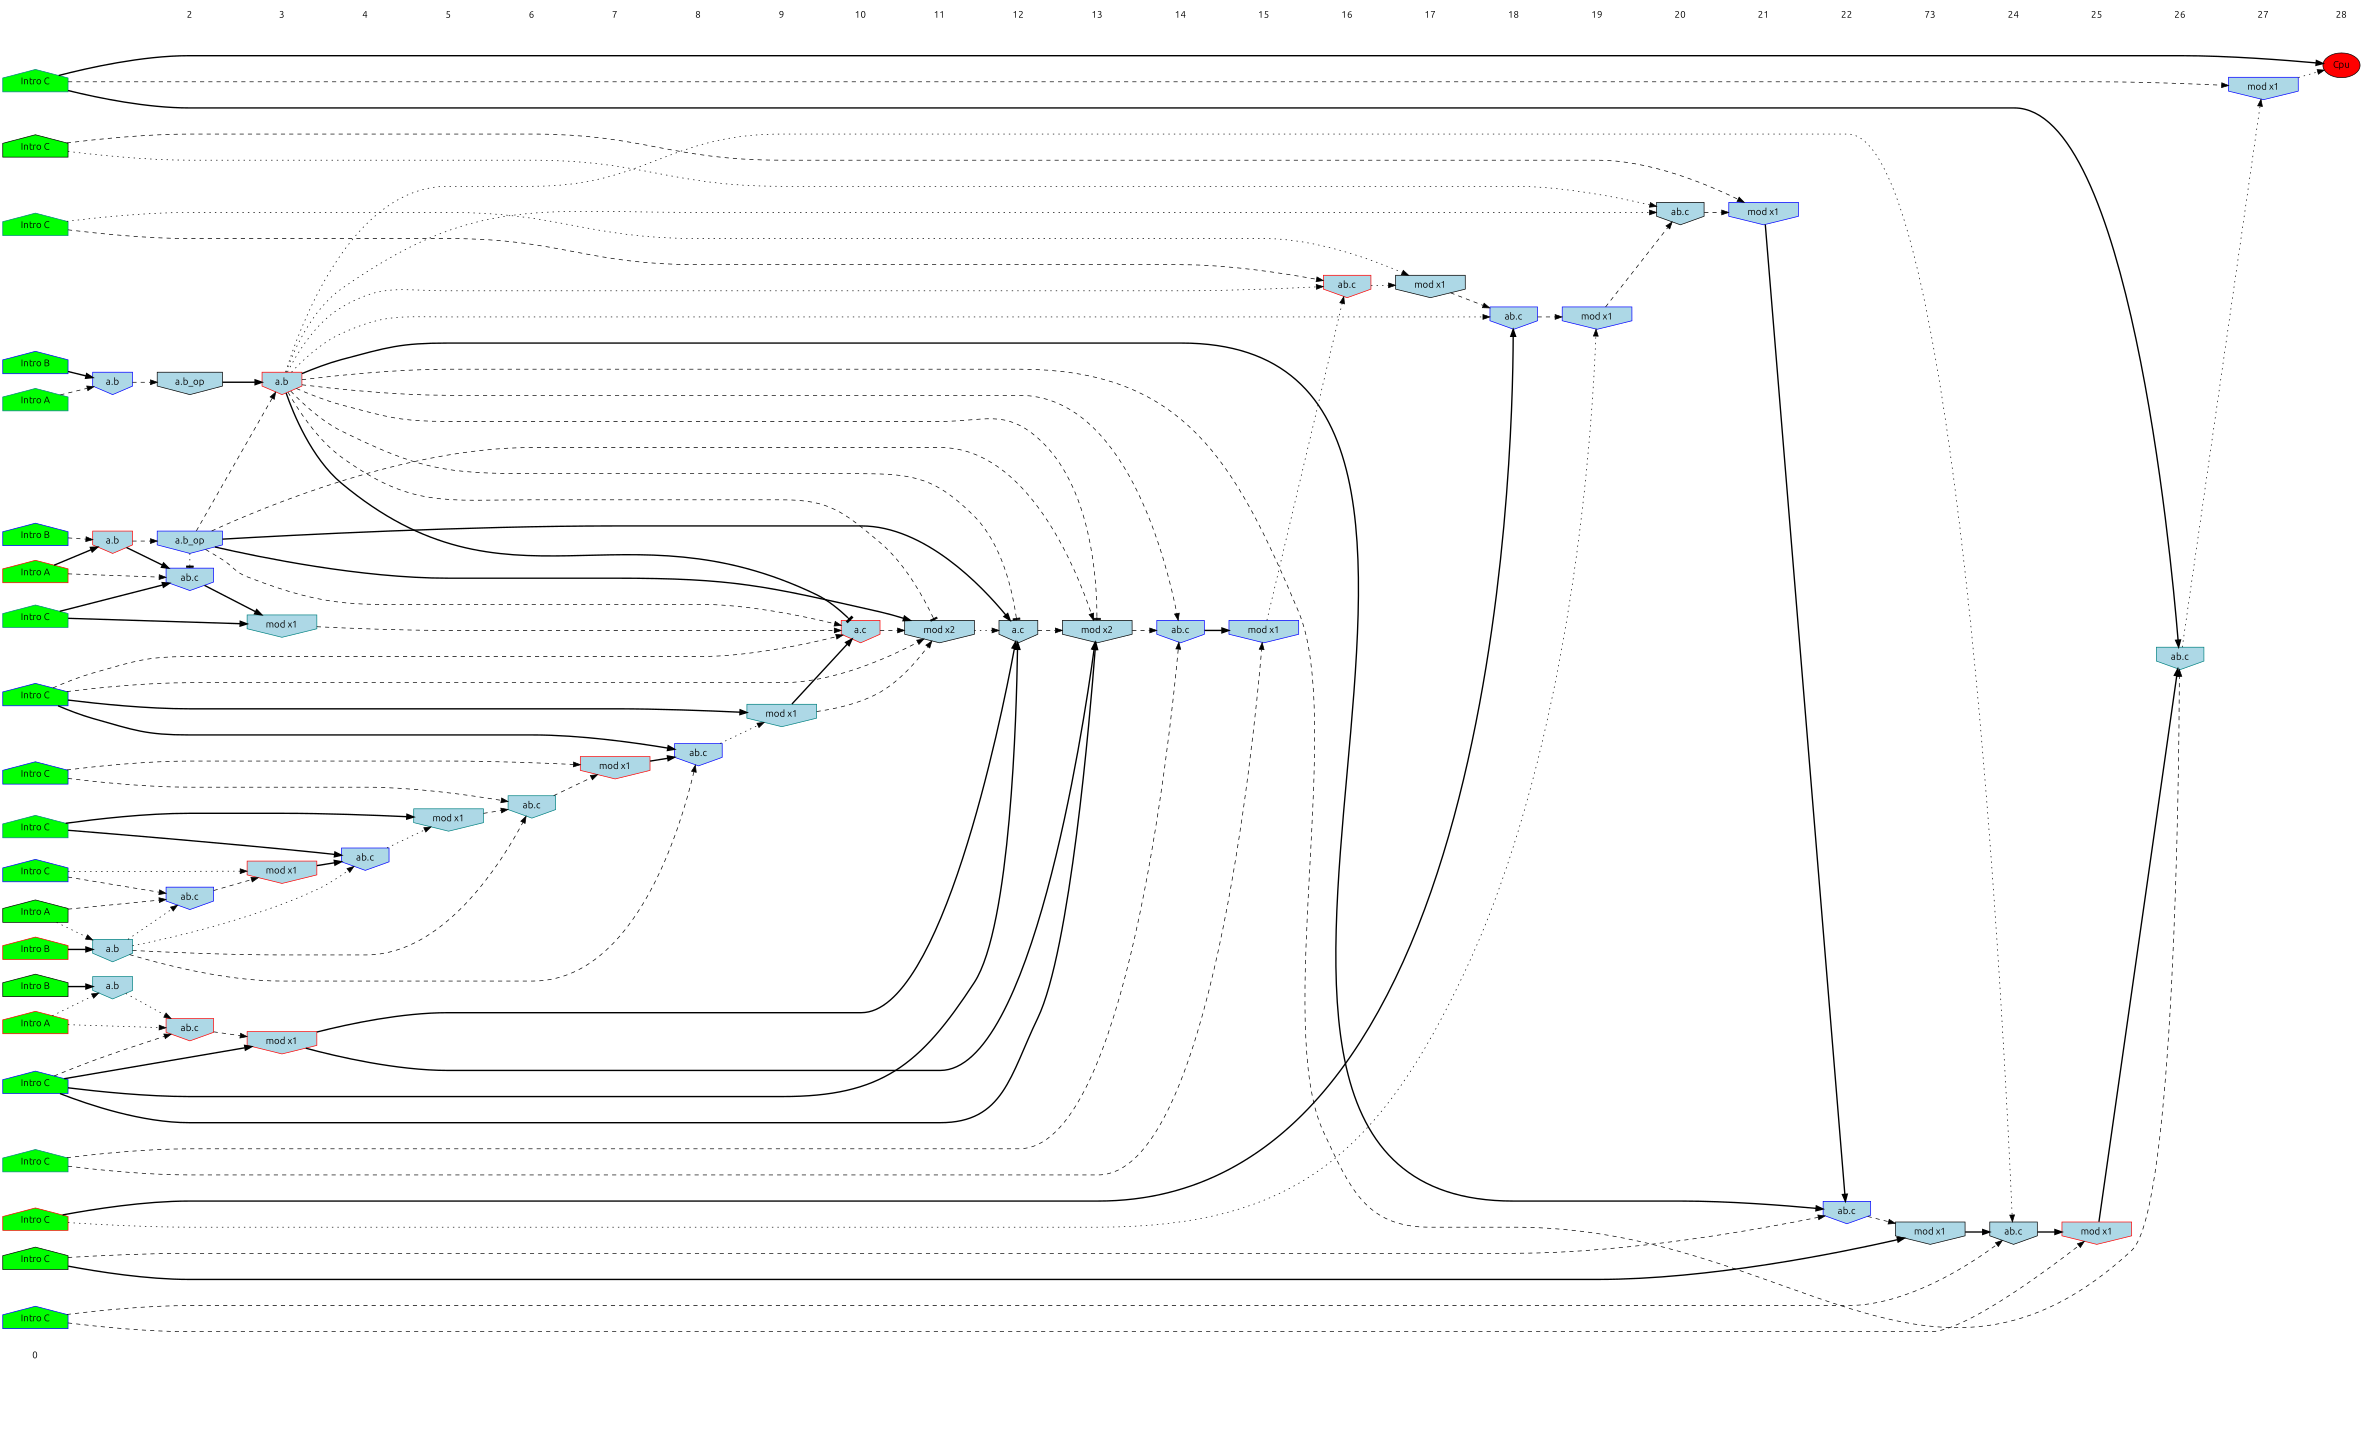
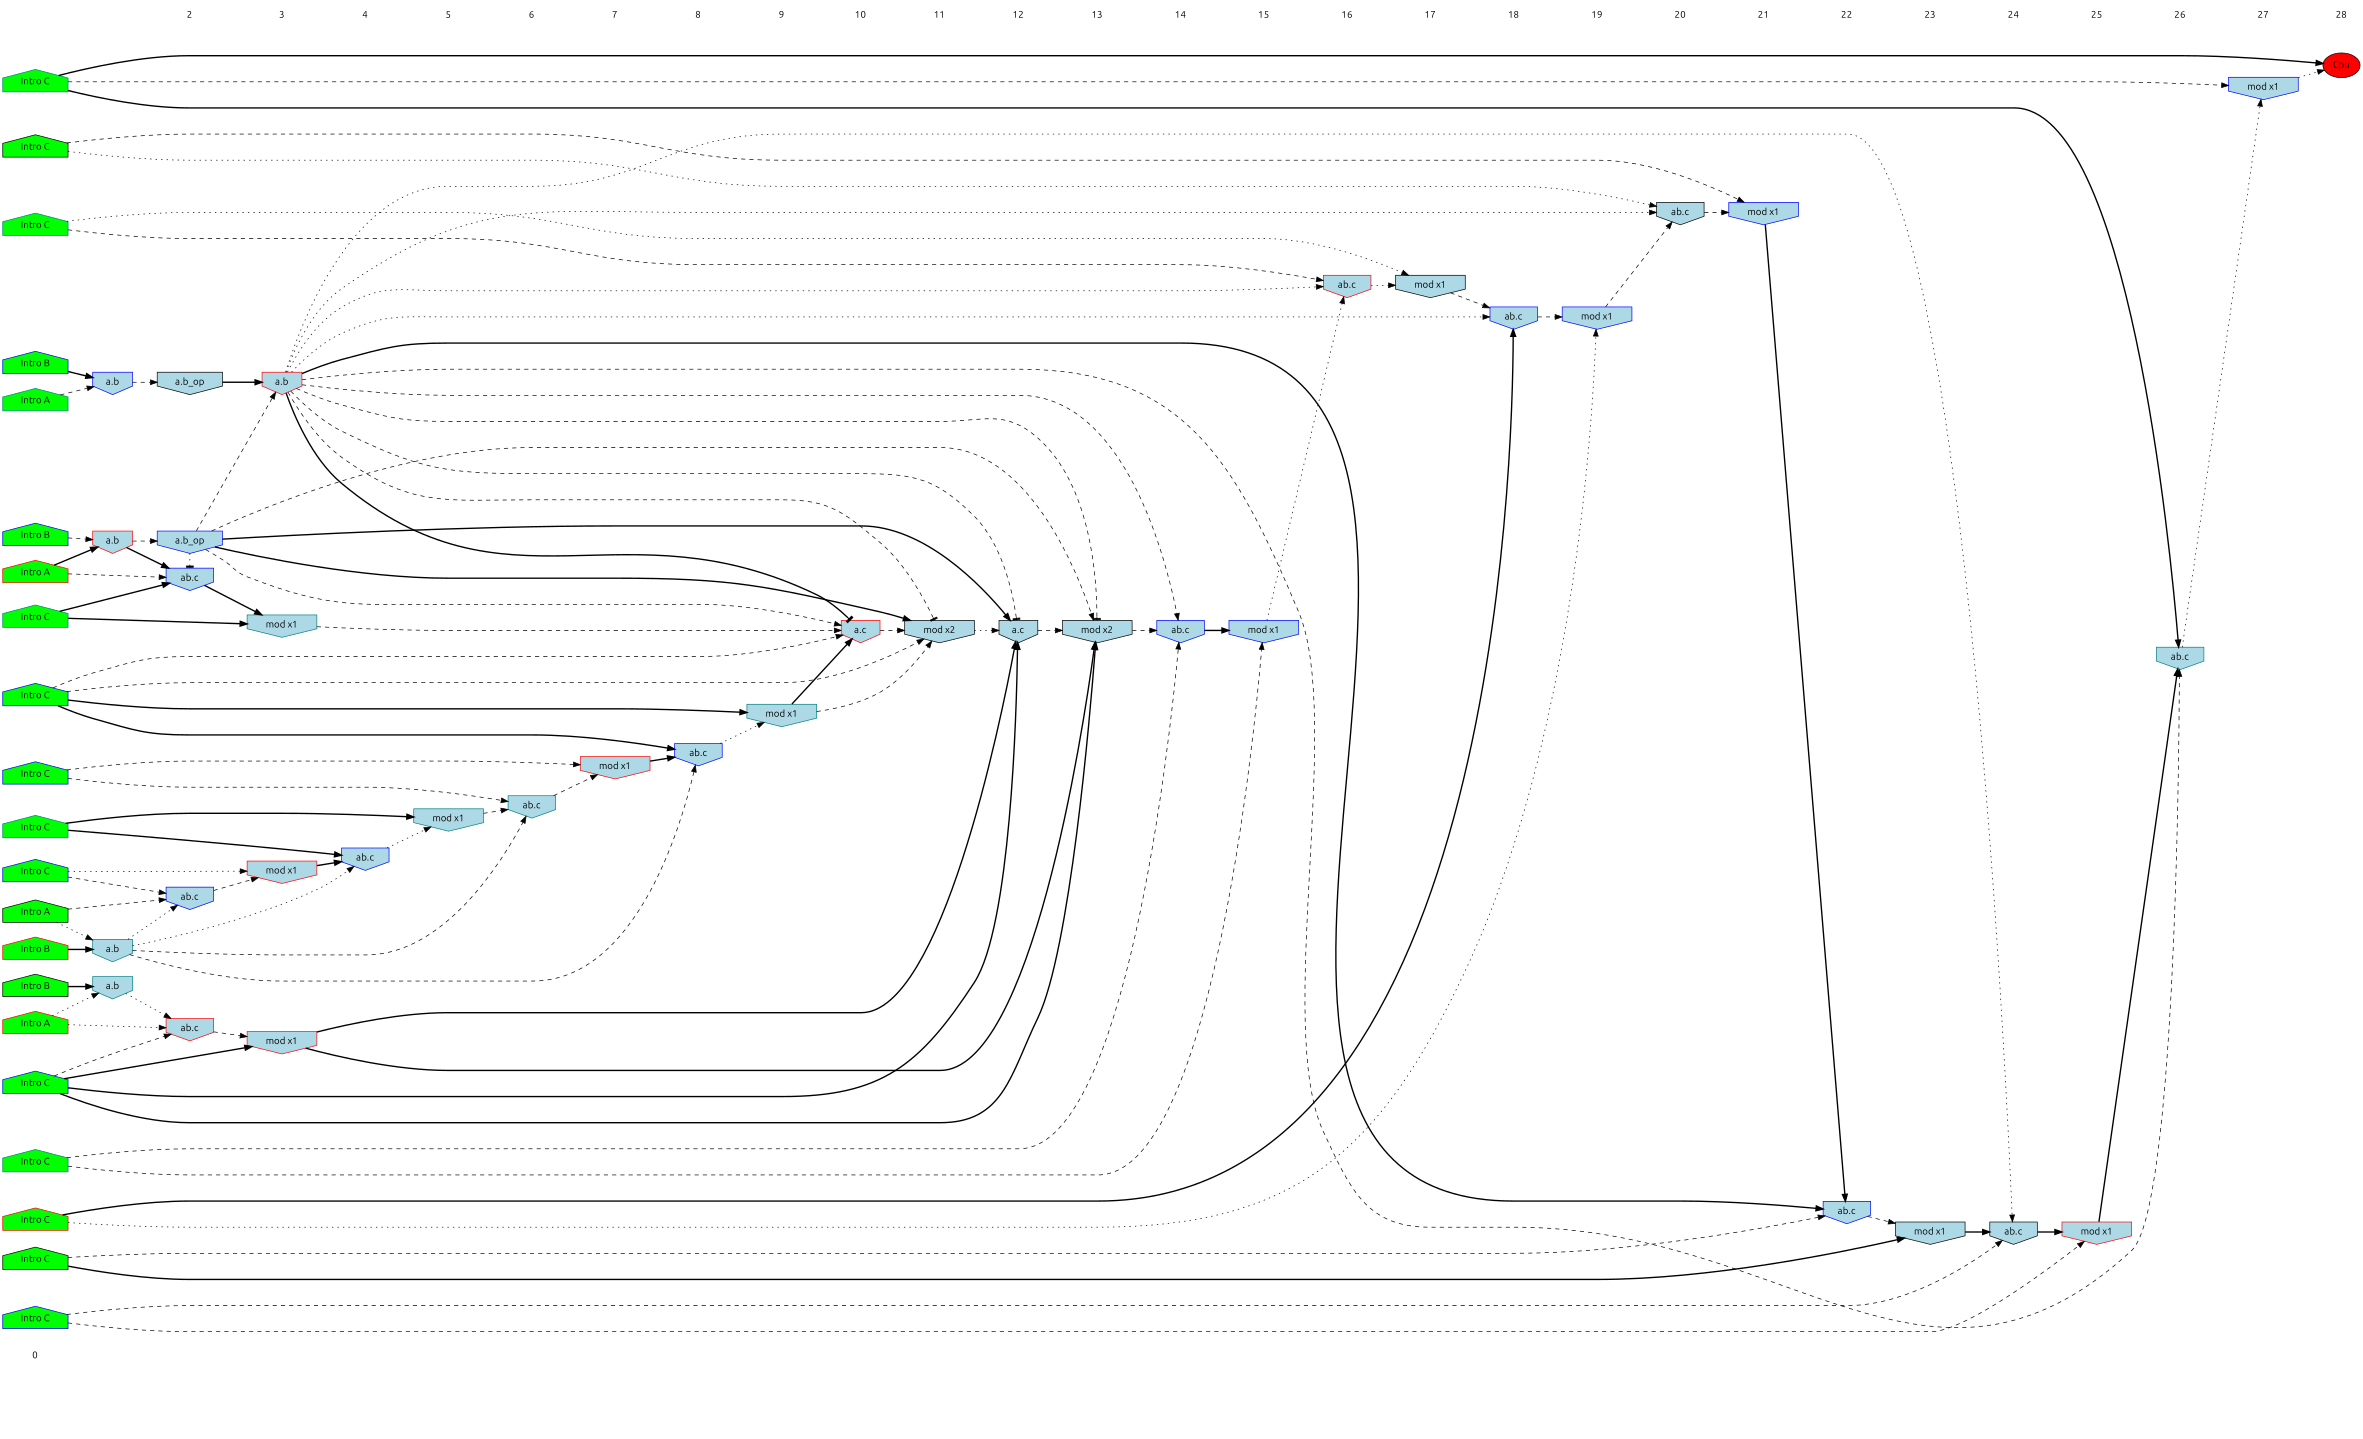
  digraph {
    fontname=Ubuntu
    rankdir=LR
    ranksep=.5
    node [color=blue fontname=Ubuntu shape=invhouse fillcolor=lightblue style=filled]
    edge [fontname=Ubuntu style=dashed]
    0 [color=teal shape=plaintext fillcolor="" style=""]
    n2 [fillcolor=green label="Intro B" shape=house]
    n3 [fillcolor=green label="Intro B" shape=house]
    n4 [color=black fillcolor=green label="Intro A" shape=house]
    n5 [color=teal fillcolor=green label="Intro A" shape=house]
    n6 [color=red fillcolor=green label="Intro B" shape=house]
    n7 [color=red fillcolor=green label="Intro A" shape=house]
    n8 [color=black fillcolor=green label="Intro B" shape=house]
    n9 [color=red fillcolor=green label="Intro A" shape=house]
    n10 [fillcolor=green label="Intro C" shape=house]
    n11 [color=red fillcolor=green label="Intro C" shape=house]
    n12 [fillcolor=green label="Intro C" shape=house]
    n13 [color=teal fillcolor=green label="Intro C" shape=house]
    n14 [fillcolor=green label="Intro C" shape=house]
    n15 [color=teal fillcolor=green label="Intro C" shape=house]
    n16 [fillcolor=green label="Intro C" shape=house]
    n17 [color=black fillcolor=green label="Intro C" shape=house]
    n18 [fillcolor=green label="Intro C" shape=house]
    n19 [color=teal fillcolor=green label="Intro C" shape=house]
    n20 [color=teal fillcolor=green label="Intro C" shape=house]
    n21 [color=black fillcolor=green label="Intro C" shape=house]
    n22 [color=teal fillcolor=green label="Intro C" shape=house]
    n23 [color=red label="a.b"]
    n24 [color=teal label="a.b"]
    n25 [color=teal label="a.b"]
    n26 [label="a.b"]
    2 [color=red shape=plaintext fillcolor="" style=""]
    n28 [label="ab.c"]
    n29 [color=red label="ab.c"]
    n30 [label="ab.c"]
    n31 [label="a.b_op"]
    n32 [color=black label="a.b_op"]
    3 [shape=plaintext fillcolor="" style=""]
    n34 [color=red label="mod x1"]
    n35 [color=red label="mod x1"]
    n36 [color=teal label="mod x1"]
    n37 [color=red label="a.b"]
    4 [shape=plaintext fillcolor="" style=""]
    n39 [label="ab.c"]
    5 [color=red shape=plaintext fillcolor="" style=""]
    n41 [color=teal label="mod x1"]
    6 [shape=plaintext fillcolor="" style=""]
    n43 [color=teal label="ab.c"]
    7 [color=red shape=plaintext fillcolor="" style=""]
    n45 [color=red label="mod x1"]
    8 [shape=plaintext fillcolor="" style=""]
    n47 [label="ab.c"]
    9 [color=teal shape=plaintext fillcolor="" style=""]
    n49 [color=teal label="mod x1"]
    10 [color=red shape=plaintext fillcolor="" style=""]
    n51 [color=red label="a.c"]
    11 [shape=plaintext fillcolor="" style=""]
    n53 [color=black label="mod x2"]
    12 [color=red shape=plaintext fillcolor="" style=""]
    n55 [color=black label="a.c"]
    13 [color=red shape=plaintext fillcolor="" style=""]
    n57 [color=black label="mod x2"]
    14 [color=red shape=plaintext fillcolor="" style=""]
    n59 [label="ab.c"]
    15 [shape=plaintext fillcolor="" style=""]
    n61 [label="mod x1"]
    16 [color=black shape=plaintext fillcolor="" style=""]
    n63 [color=red label="ab.c"]
    17 [color=teal shape=plaintext fillcolor="" style=""]
    n65 [color=black label="mod x1"]
    18 [color=black shape=plaintext fillcolor="" style=""]
    n67 [label="ab.c"]
    19 [color=red shape=plaintext fillcolor="" style=""]
    n69 [label="mod x1"]
    20 [shape=plaintext fillcolor="" style=""]
    n71 [color=black label="ab.c"]
    21 [color=teal shape=plaintext fillcolor="" style=""]
    n73 [label="mod x1"]
    22 [shape=plaintext fillcolor="" style=""]
    n75 [label="ab.c"]
-   23 [color=red shape=plaintext label=73 fillcolor="" style=""]
+   23 [color=red shape=plaintext fillcolor="" style=""]
    n77 [color=black label="mod x1"]
    24 [shape=plaintext fillcolor="" style=""]
    n79 [color=black label="ab.c"]
    25 [shape=plaintext fillcolor="" style=""]
    n81 [color=red label="mod x1"]
    26 [shape=plaintext fillcolor="" style=""]
    n83 [color=teal label="ab.c"]
    27 [color=red shape=plaintext fillcolor="" style=""]
    n85 [label="mod x1"]
    28 [color=red shape=plaintext fillcolor="" style=""]
    n87 [color=black fillcolor=red label=Cpu shape=""]
    subgraph sub_1 {
      rank=same
      0
      n2
      n3
      n4
      n5
      n6
      n7
      n8
      n9
      n10
      n11
      n12
      n13
      n14
      n15
      n16
      n17
      n18
      n19
      n20
      n21
      n22
    }
    subgraph sub_2 {
      rank=same
      n23
      n24
      n25
      n26
    }
    subgraph sub_3 {
      rank=same
      2
      n28
      n29
      n30
      n31
      n32
    }
    subgraph sub_4 {
      rank=same
      3
      n34
      n35
      n36
      n37
    }
    subgraph sub_5 {
      rank=same
      4
      n39
    }
    subgraph sub_6 {
      rank=same
      5
      n41
    }
    subgraph sub_7 {
      rank=same
      6
      n43
    }
    subgraph sub_8 {
      rank=same
      7
      n45
    }
    subgraph sub_9 {
      rank=same
      8
      n47
    }
    subgraph sub_10 {
      rank=same
      9
      n49
    }
    subgraph sub_11 {
      rank=same
      10
      n51
    }
    subgraph sub_12 {
      rank=same
      11
      n53
    }
    subgraph sub_13 {
      rank=same
      12
      n55
    }
    subgraph sub_14 {
      rank=same
      13
      n57
    }
    subgraph sub_15 {
      rank=same
      14
      n59
    }
    subgraph sub_16 {
      rank=same
      15
      n61
    }
    subgraph sub_17 {
      rank=same
      16
      n63
    }
    subgraph sub_18 {
      rank=same
      17
      n65
    }
    subgraph sub_19 {
      rank=same
      18
      n67
    }
    subgraph sub_20 {
      rank=same
      19
      n69
    }
    subgraph sub_21 {
      rank=same
      20
      n71
    }
    subgraph sub_22 {
      rank=same
      21
      n73
    }
    subgraph sub_23 {
      rank=same
      22
      n75
    }
    subgraph sub_24 {
      rank=same
      23
      n77
    }
    subgraph sub_25 {
      rank=same
      24
      n79
    }
    subgraph sub_26 {
      rank=same
      25
      n81
    }
    subgraph sub_27 {
      rank=same
      26
      n83
    }
    subgraph sub_28 {
      rank=same
      27
      n85
    }
    subgraph sub_29 {
      rank=same
      28
      n87
    }
    n2 -> n26 [style=bold]
    n3 -> n23
    n4 -> n24 [style=dotted]
    n4 -> n28
    n5 -> n26
    n6 -> n24 [style=bold]
    n7 -> n23 [style=bold]
    n7 -> n30
    n8 -> n25 [style=bold]
    n9 -> n25 [style=dotted]
    n9 -> n29 [style=dotted]
    n10 -> n79
    n10 -> n81
    n11 -> n67 [style=bold]
    n11 -> n69 [style=dotted]
    n12 -> n29
    n12 -> n35 [style=bold]
    n12 -> n55 [style=bold]
    n12 -> n57 [style=bold]
    n13 -> n30 [style=bold]
    n13 -> n36 [style=bold]
    n14 -> n28
    n14 -> n34 [style=dotted]
    n15 -> n59
    n15 -> n61
    n16 -> n43
    n16 -> n45
    n17 -> n71 [style=dotted]
    n17 -> n73
    n18 -> n47 [style=bold]
    n18 -> n49 [style=bold]
    n18 -> n51
    n18 -> n53
    n19 -> n63
    n19 -> n65 [style=dotted]
    n20 -> n39 [style=bold]
    n20 -> n41 [style=bold]
    n21 -> n75
    n21 -> n77 [style=bold]
    n22 -> n83 [style=bold]
    n22 -> n85
    n22 -> n87 [style=bold]
    n23 -> n30 [style=bold]
    n23 -> n31
    n24 -> n28 [style=dotted]
    n24 -> n39 [style=dotted]
    n24 -> n43
    n24 -> n47
    n25 -> n29 [style=dotted]
    n26 -> n32
    2 -> 3 [style=invis]
    n28 -> n34
    n29 -> n35
    n30 -> n36 [style=bold]
    n31 -> n30 [arrowhead=tee style=dotted]
    n31 -> n37
    n31 -> n51
    n31 -> n53 [style=bold]
    n31 -> n55 [style=bold]
    n31 -> n57
    n32 -> n37 [style=bold]
    3 -> 4 [style=invis]
    n34 -> n39 [style=bold]
    n35 -> n55 [style=bold]
    n35 -> n57 [style=bold]
    n36 -> n51
    n37 -> n51 [arrowhead=tee style=bold]
    n37 -> n53 [arrowhead=tee]
    n37 -> n55 [arrowhead=tee]
    n37 -> n57 [arrowhead=tee]
    n37 -> n59
    n37 -> n63 [style=dotted]
    n37 -> n67 [style=dotted]
    n37 -> n71 [style=dotted]
    n37 -> n75 [style=bold]
    n37 -> n79 [style=dotted]
    n37 -> n83
    4 -> 5 [style=invis]
    n39 -> n41 [style=dotted]
    5 -> 6 [style=invis]
    n41 -> n43
    6 -> 7 [style=invis]
    n43 -> n45
    7 -> 8 [style=invis]
    n45 -> n47 [style=bold]
    8 -> 9 [style=invis]
    n47 -> n49 [style=dotted]
    9 -> 10 [style=invis]
    n49 -> n51 [style=bold]
    n49 -> n53
    10 -> 11 [style=invis]
    n51 -> n53
    11 -> 12 [style=invis]
    n53 -> n55 [style=dotted]
    12 -> 13 [style=invis]
    n55 -> n57
    13 -> 14 [style=invis]
    n57 -> n59
    14 -> 15 [style=invis]
    n59 -> n61 [style=bold]
    15 -> 16 [style=invis]
    n61 -> n63 [style=dotted]
    16 -> 17 [style=invis]
    n63 -> n65 [style=dotted]
    17 -> 18 [style=invis]
    n65 -> n67
    18 -> 19 [style=invis]
    n67 -> n69
    19 -> 20 [style=invis]
    n69 -> n71
    20 -> 21 [style=invis]
    n71 -> n73
    21 -> 22 [style=invis]
    n73 -> n75 [style=bold]
    22 -> 23 [style=invis]
    n75 -> n77
    23 -> 24 [style=invis]
    n77 -> n79 [style=bold]
    24 -> 25 [style=invis]
    n79 -> n81 [style=bold]
    25 -> 26 [style=invis]
    n81 -> n83 [style=bold]
    26 -> 27 [style=invis]
    n83 -> n85 [style=dotted]
    27 -> 28 [style=invis]
    n85 -> n87 [style=dotted]
  }
